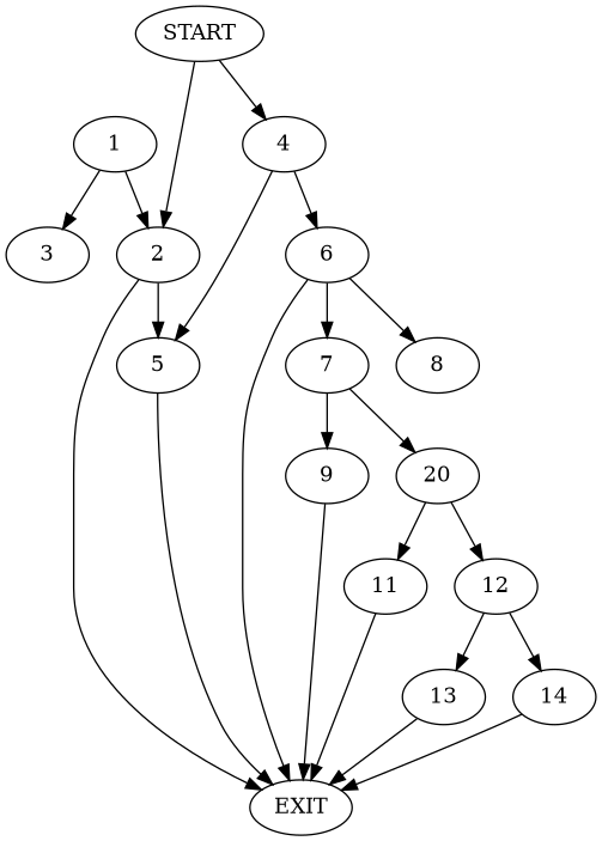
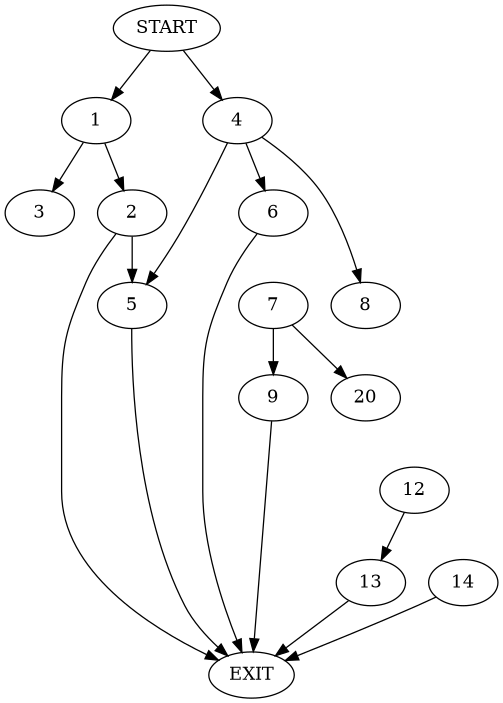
  digraph {
    n1 [label=START]
    1
    4
    2
    3
    n6 [label=EXIT]
    5
    6
    7
    8
    9
    n12 [label=20]
-   11
    12
    13
    14
-   n1 -> 2
+   n1 -> 1
    n1 -> 4
    1 -> 2
    1 -> 3
    4 -> 5
    4 -> 6
    2 -> n6
    2 -> 5
    5 -> n6
    6 -> n6
-   6 -> 7
-   6 -> 8
+   4 -> 8
    7 -> 9
    7 -> n12
    9 -> n6
-   n12 -> 11
-   n12 -> 12
-   11 -> n6
    12 -> 13
-   12 -> 14
    13 -> n6
    14 -> n6
  }
